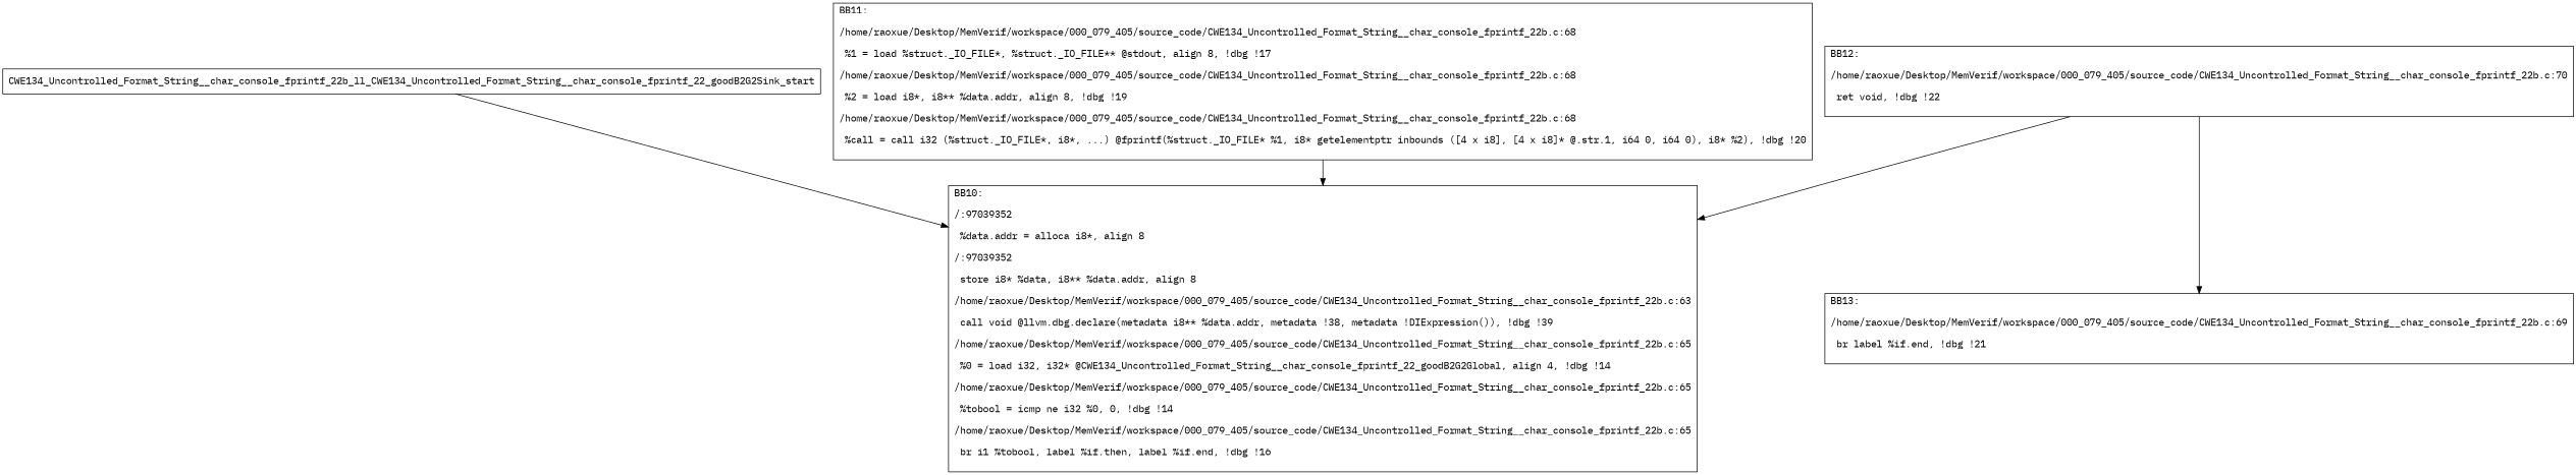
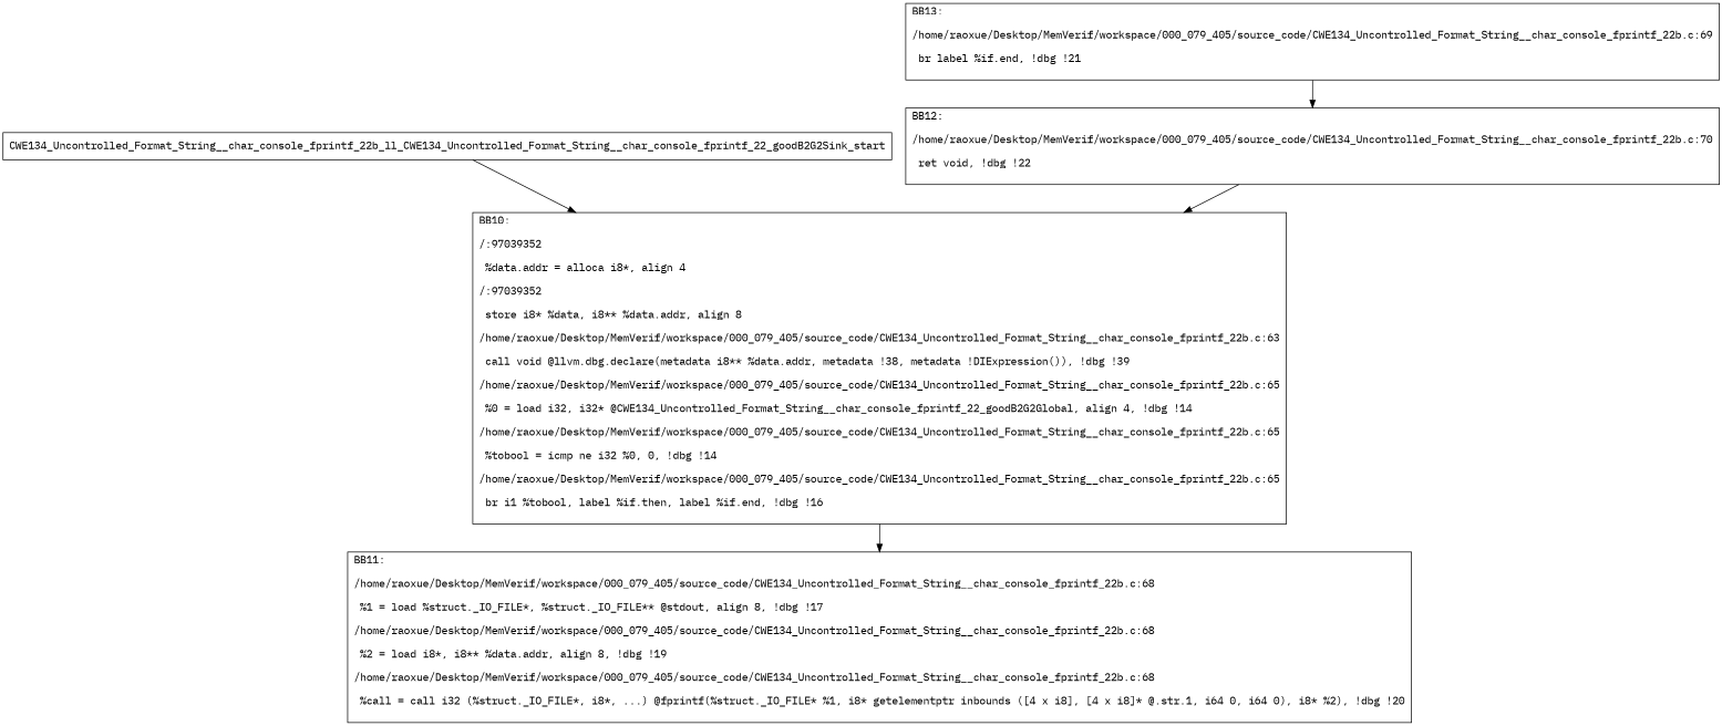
  digraph {
    fontname="IBM Plex Mono"
    node [fontname="IBM Plex Mono" shape=record]
    edge [fontname="IBM Plex Mono"]
    n1 [label="{CWE134_Uncontrolled_Format_String__char_console_fprintf_22b_ll_CWE134_Uncontrolled_Format_String__char_console_fprintf_22_goodB2G2Sink_start}"]
-   n2 [label="{BB10:\l\l/:97039352\l\n  %data.addr = alloca i8*, align 8\l\n/:97039352\l\n  store i8* %data, i8** %data.addr, align 8\l\n/home/raoxue/Desktop/MemVerif/workspace/000_079_405/source_code/CWE134_Uncontrolled_Format_String__char_console_fprintf_22b.c:63\l\n  call void @llvm.dbg.declare(metadata i8** %data.addr, metadata !38, metadata !DIExpression()), !dbg !39\l\n/home/raoxue/Desktop/MemVerif/workspace/000_079_405/source_code/CWE134_Uncontrolled_Format_String__char_console_fprintf_22b.c:65\l\n  %0 = load i32, i32* @CWE134_Uncontrolled_Format_String__char_console_fprintf_22_goodB2G2Global, align 4, !dbg !14\l\n/home/raoxue/Desktop/MemVerif/workspace/000_079_405/source_code/CWE134_Uncontrolled_Format_String__char_console_fprintf_22b.c:65\l\n  %tobool = icmp ne i32 %0, 0, !dbg !14\l\n/home/raoxue/Desktop/MemVerif/workspace/000_079_405/source_code/CWE134_Uncontrolled_Format_String__char_console_fprintf_22b.c:65\l\n  br i1 %tobool, label %if.then, label %if.end, !dbg !16\l\n}"]
+   n2 [label="{BB10:\l\l/:97039352\l\n  %data.addr = alloca i8*, align 4\l\n/:97039352\l\n  store i8* %data, i8** %data.addr, align 8\l\n/home/raoxue/Desktop/MemVerif/workspace/000_079_405/source_code/CWE134_Uncontrolled_Format_String__char_console_fprintf_22b.c:63\l\n  call void @llvm.dbg.declare(metadata i8** %data.addr, metadata !38, metadata !DIExpression()), !dbg !39\l\n/home/raoxue/Desktop/MemVerif/workspace/000_079_405/source_code/CWE134_Uncontrolled_Format_String__char_console_fprintf_22b.c:65\l\n  %0 = load i32, i32* @CWE134_Uncontrolled_Format_String__char_console_fprintf_22_goodB2G2Global, align 4, !dbg !14\l\n/home/raoxue/Desktop/MemVerif/workspace/000_079_405/source_code/CWE134_Uncontrolled_Format_String__char_console_fprintf_22b.c:65\l\n  %tobool = icmp ne i32 %0, 0, !dbg !14\l\n/home/raoxue/Desktop/MemVerif/workspace/000_079_405/source_code/CWE134_Uncontrolled_Format_String__char_console_fprintf_22b.c:65\l\n  br i1 %tobool, label %if.then, label %if.end, !dbg !16\l\n}"]
    n3 [label="{BB11:\l\l/home/raoxue/Desktop/MemVerif/workspace/000_079_405/source_code/CWE134_Uncontrolled_Format_String__char_console_fprintf_22b.c:68\l\n  %1 = load %struct._IO_FILE*, %struct._IO_FILE** @stdout, align 8, !dbg !17\l\n/home/raoxue/Desktop/MemVerif/workspace/000_079_405/source_code/CWE134_Uncontrolled_Format_String__char_console_fprintf_22b.c:68\l\n  %2 = load i8*, i8** %data.addr, align 8, !dbg !19\l\n/home/raoxue/Desktop/MemVerif/workspace/000_079_405/source_code/CWE134_Uncontrolled_Format_String__char_console_fprintf_22b.c:68\l\n  %call = call i32 (%struct._IO_FILE*, i8*, ...) @fprintf(%struct._IO_FILE* %1, i8* getelementptr inbounds ([4 x i8], [4 x i8]* @.str.1, i64 0, i64 0), i8* %2), !dbg !20\l\n}"]
    n4 [label="{BB12:\l\l/home/raoxue/Desktop/MemVerif/workspace/000_079_405/source_code/CWE134_Uncontrolled_Format_String__char_console_fprintf_22b.c:70\l\n  ret void, !dbg !22\l\n}"]
    n5 [label="{BB13:\l\l/home/raoxue/Desktop/MemVerif/workspace/000_079_405/source_code/CWE134_Uncontrolled_Format_String__char_console_fprintf_22b.c:69\l\n  br label %if.end, !dbg !21\l\n}"]
    n1 -> n2
-   n3 -> n2
+   n2 -> n3
    n4 -> n2
-   n4 -> n5
+   n5 -> n4
  }
